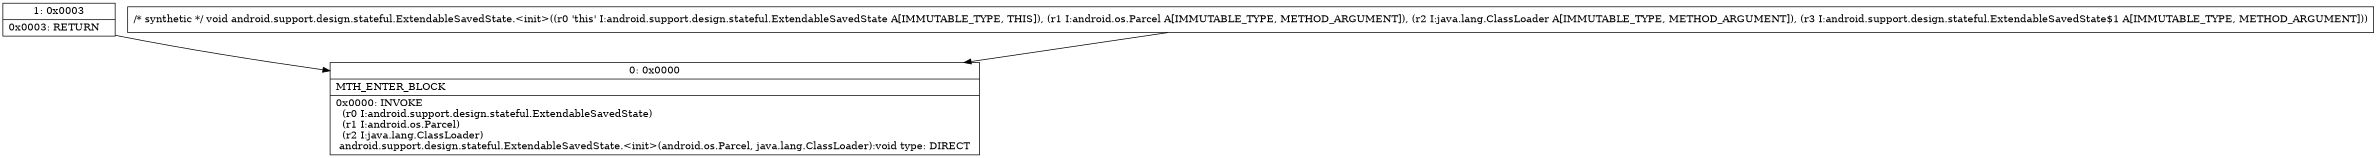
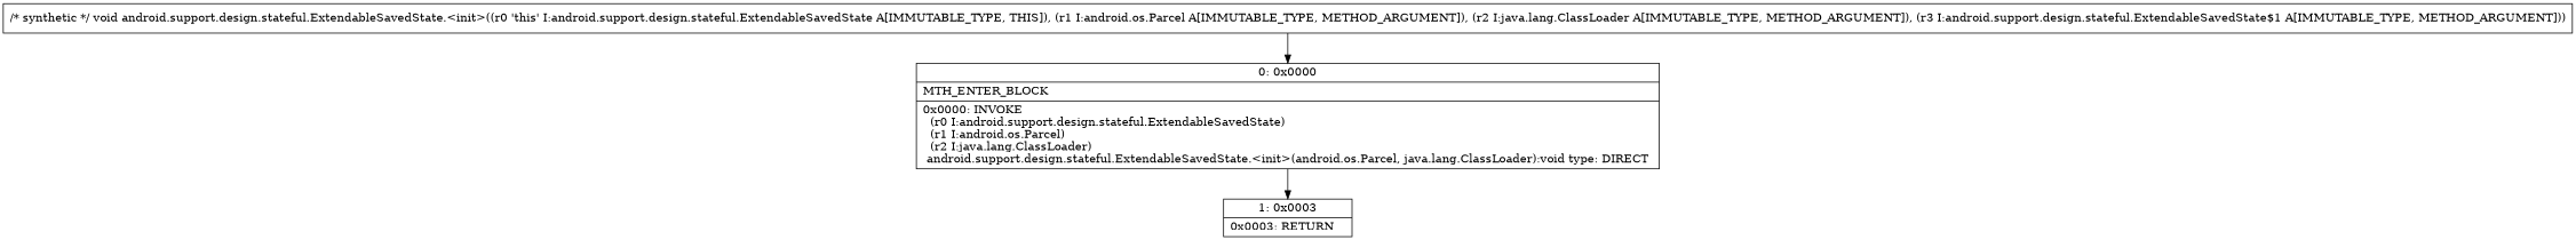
  digraph {
    node [shape=record]
    n1 [label="{0\:\ 0x0000|MTH_ENTER_BLOCK\l|0x0000: INVOKE  \l  (r0 I:android.support.design.stateful.ExtendableSavedState)\l  (r1 I:android.os.Parcel)\l  (r2 I:java.lang.ClassLoader)\l android.support.design.stateful.ExtendableSavedState.\<init\>(android.os.Parcel, java.lang.ClassLoader):void type: DIRECT \l}"]
    n2 [label="{1\:\ 0x0003|0x0003: RETURN   \l}"]
    n3 [label="{\/* synthetic *\/ void android.support.design.stateful.ExtendableSavedState.\<init\>((r0 'this' I:android.support.design.stateful.ExtendableSavedState A[IMMUTABLE_TYPE, THIS]), (r1 I:android.os.Parcel A[IMMUTABLE_TYPE, METHOD_ARGUMENT]), (r2 I:java.lang.ClassLoader A[IMMUTABLE_TYPE, METHOD_ARGUMENT]), (r3 I:android.support.design.stateful.ExtendableSavedState$1 A[IMMUTABLE_TYPE, METHOD_ARGUMENT])) }"]
-   n2 -> n1
+   n1 -> n2
    n3 -> n1
  }
